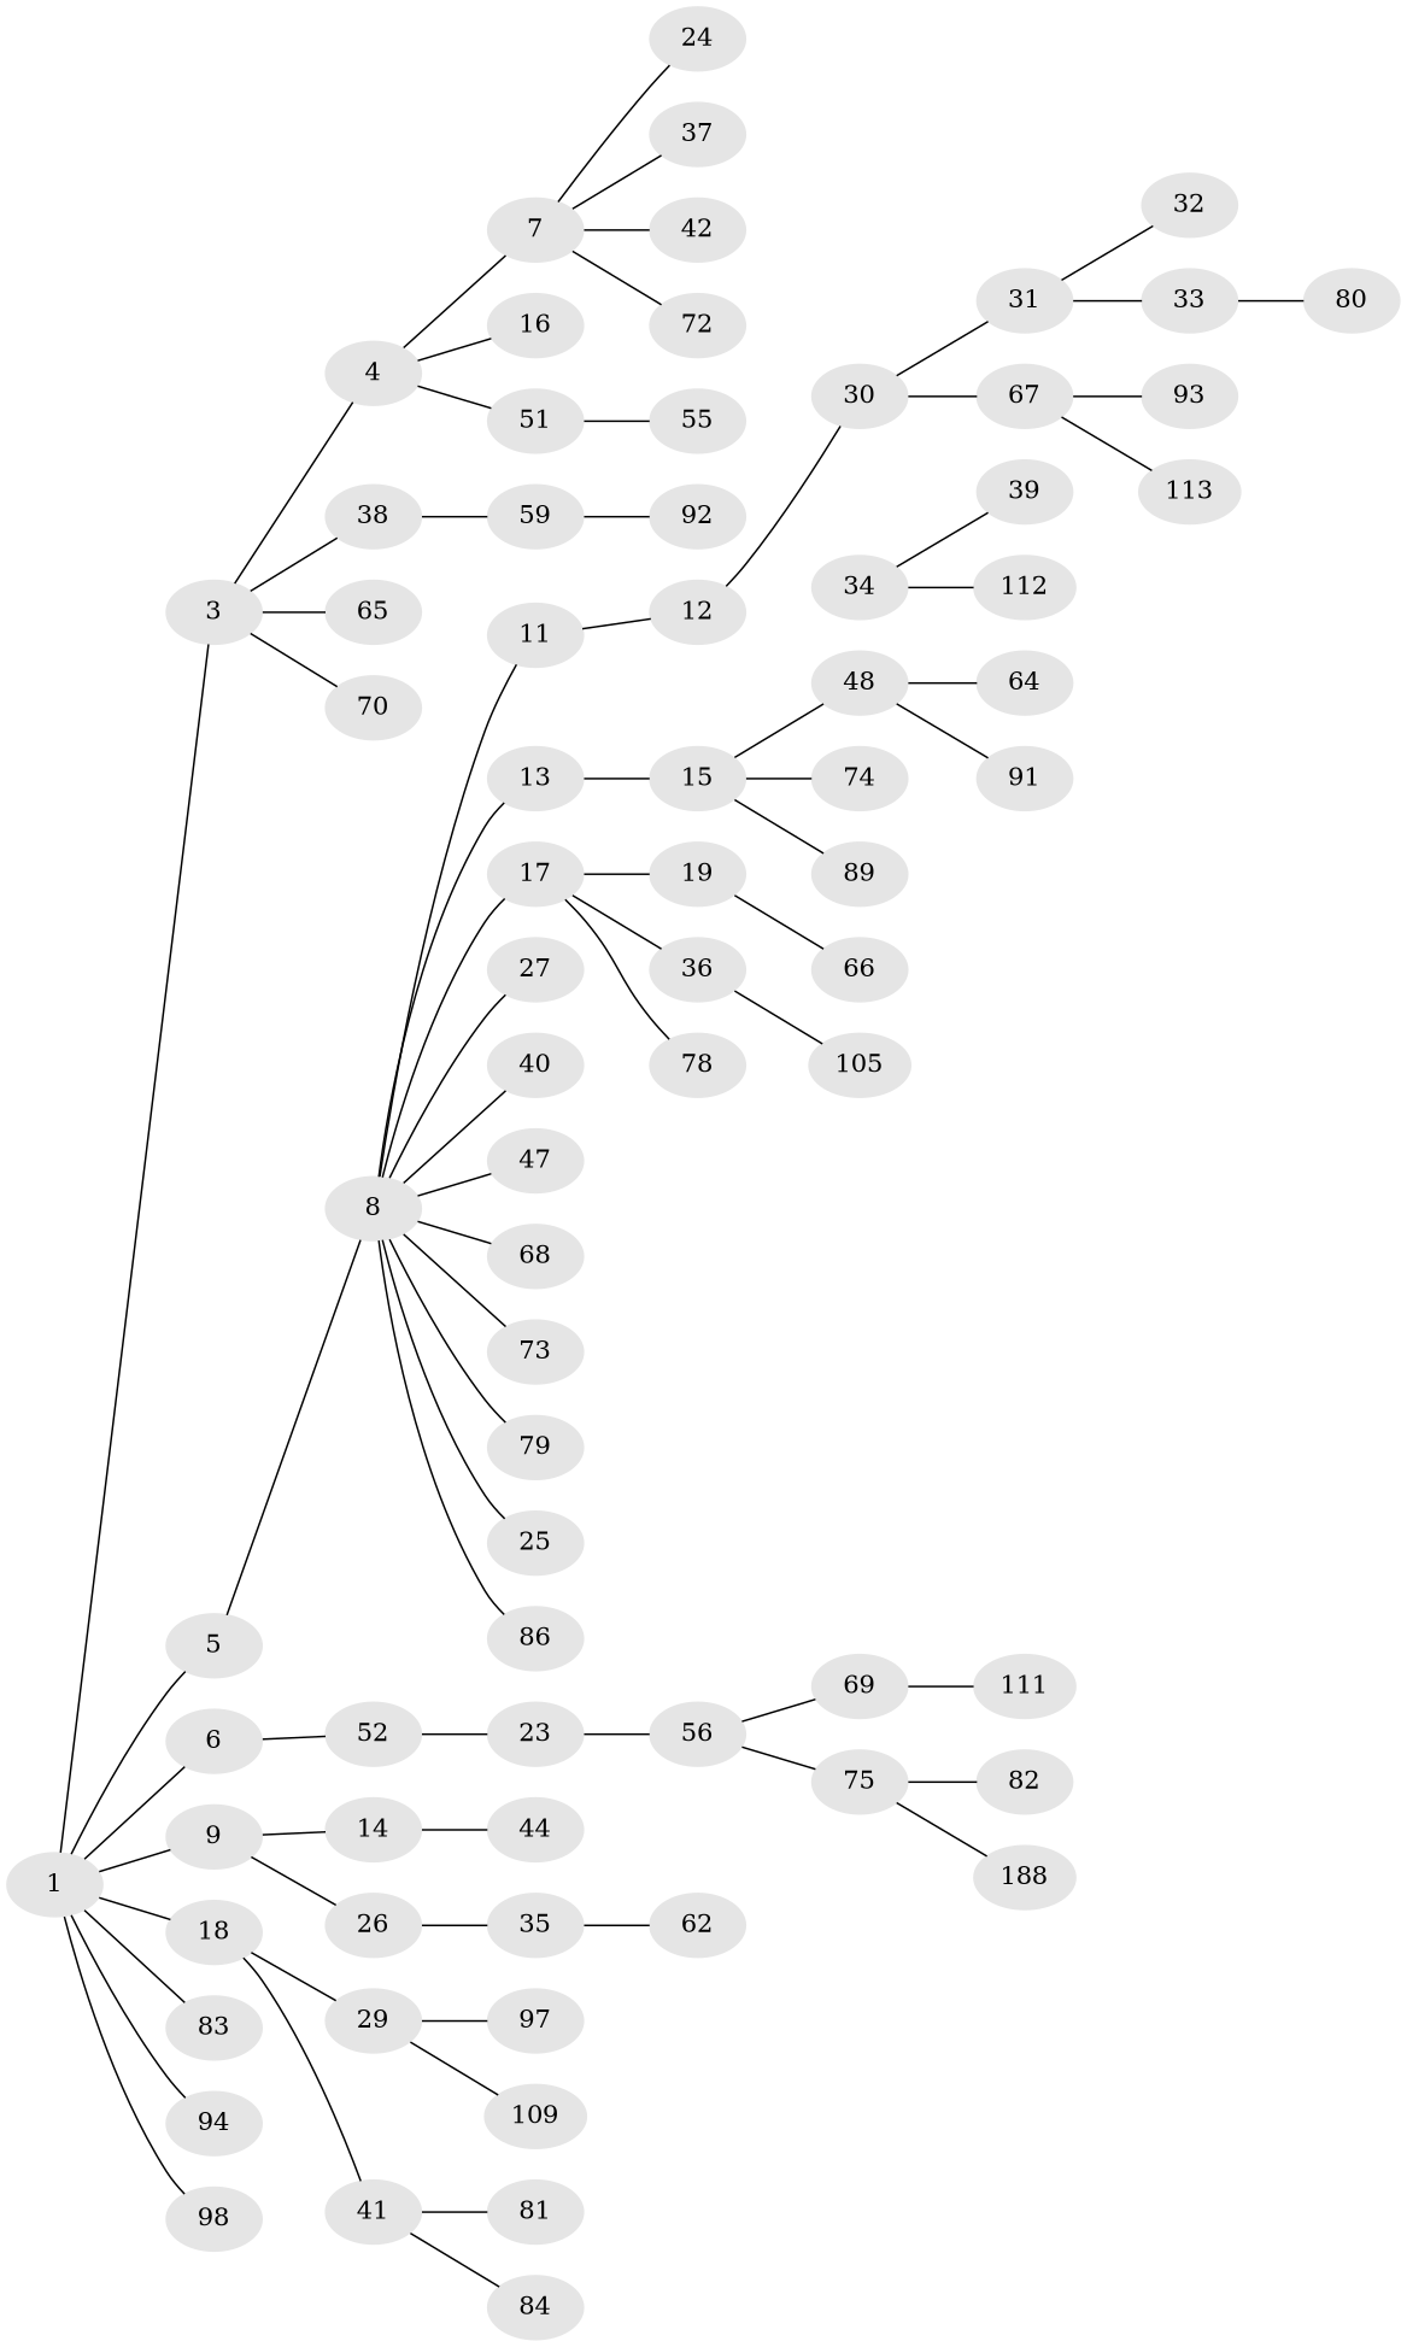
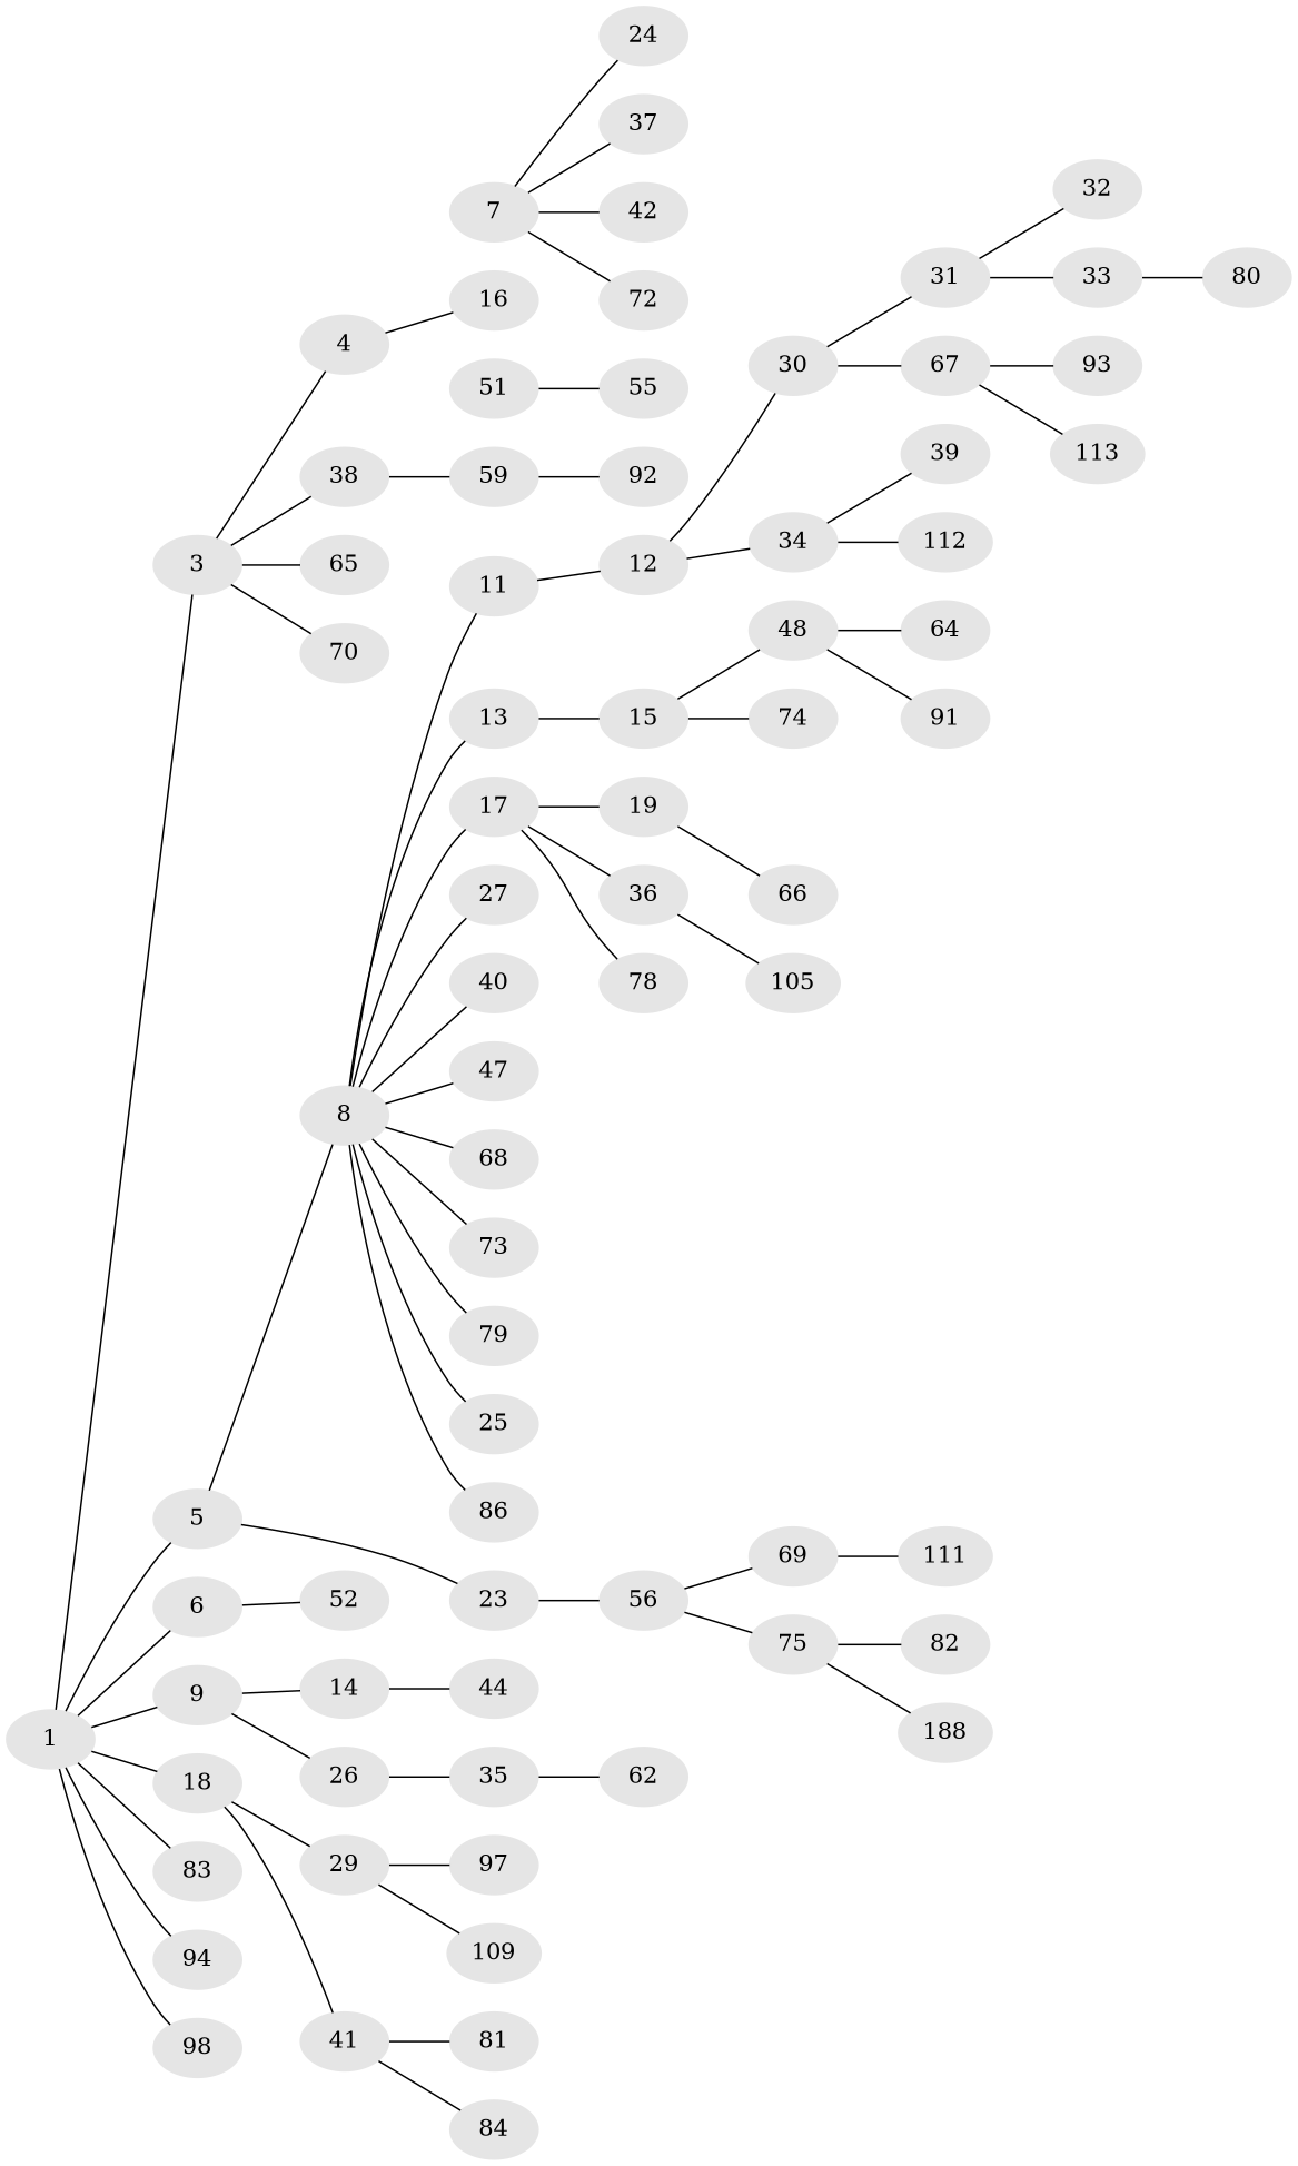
  graph {
    rankdir=LR
    node [color=gray90 style=filled]
    1 [super="+2"]
    3
    5
    6
    9 [super="+107"]
    18 [super="+22"]
    83
    94
    98
    4
    38
    65
    70
    8 [super="+10+28+21"]
    23 [super="+54"]
    52
    14
    26
    29 [super="+78+77+71+43"]
    41
    7 [super="+20+25+57"]
    16
    51 [super="+102"]
    59
    24
    37
    42 [super="+46+88+58"]
    72
    55
    11
    13
    17
    27
    40 [super="+45"]
    47
    68
    73
    79
    n39 [label=25]
    86
    56
    12
    15
    19 [super="+60"]
    36 [super="+49"]
    n46 [label=78]
    44
    35
    30 [super="+50"]
    34
    31
    67
    39
    112
    48
    74
-   89 [super="+100"]
    64
    n59 [label=91 super="+106"]
    66
    105
    97
    109
    81
    84
    69
    75
    62
    32
    33 [super="+61"]
    93 [super="+99+96"]
    113
    80
    92
    111
    82
    n77 [label=188]
    1 -- 3
    1 -- 5
    1 -- 6
    1 -- 9
    1 -- 18
    1 -- 83
    1 -- 94
    1 -- 98
    3 -- 4
    3 -- 38
    3 -- 65
    3 -- 70
    5 -- 8
-   52 -- 23
+   5 -- 23
    6 -- 52
    9 -- 14
    9 -- 26
    18 -- 29
    18 -- 41
-   4 -- 7
    4 -- 16
-   4 -- 51
    38 -- 59
    8 -- 11
    8 -- 13
    8 -- 17
    8 -- 27
    8 -- 40
    8 -- 47
    8 -- 68
    8 -- 73
    8 -- 79
    8 -- n39
    8 -- 86
    23 -- 56
    14 -- 44
    26 -- 35
    29 -- 97
    29 -- 109
    41 -- 81
    41 -- 84
    7 -- 24
    7 -- 37
    7 -- 42
    7 -- 72
    51 -- 55
    59 -- 92
    11 -- 12
    13 -- 15
    17 -- 19
    17 -- 36
    17 -- n46
    56 -- 69
    56 -- 75
    12 -- 30
+   12 -- 34
    15 -- 48
    15 -- 74
-   15 -- 89
    19 -- 66
    36 -- 105
    35 -- 62
    30 -- 31
    30 -- 67
    34 -- 39
    34 -- 112
    31 -- 32
    31 -- 33
    67 -- 93
    67 -- 113
    48 -- 64
    48 -- n59
    69 -- 111
    75 -- 82
    75 -- n77
    33 -- 80
  }
